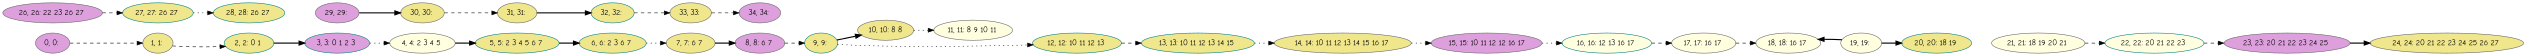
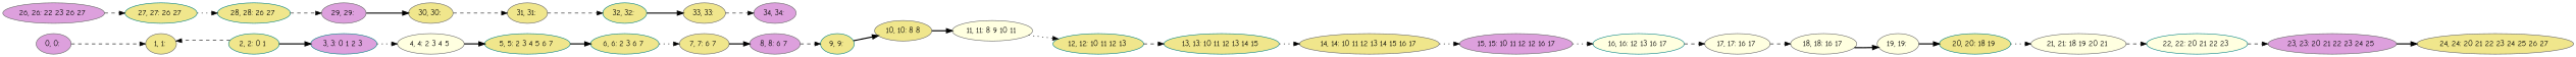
  digraph {
    fontname="Comic Neue"
    rankdir=LR
    node [color=gray40 fillcolor=khaki fontname="Comic Neue" style=filled]
    edge [fontname="Comic Neue" style=dashed]
    n1 [fillcolor=plum label="0, 0: "]
    n2 [label="1, 1: "]
    n3 [color=teal label="2, 2: 0 1 "]
    n4 [color=teal fillcolor=plum label="3, 3: 0 1 2 3 "]
    n5 [fillcolor=lightyellow label="4, 4: 2 3 4 5 "]
    n6 [color=teal label="5, 5: 2 3 4 5 6 7 "]
    n7 [color=teal label="6, 6: 2 3 6 7 "]
    n8 [label="7, 7: 6 7 "]
    n9 [fillcolor=plum label="8, 8: 6 7 "]
    n10 [color=teal label="9, 9: "]
    n11 [label="10, 10: 8 8"]
    n12 [fillcolor=lightyellow label="11, 11: 8 9 10 11 "]
    n13 [color=teal label="12, 12: 10 11 12 13 "]
    n14 [color=teal label="13, 13: 10 11 12 13 14 15 "]
    n15 [label="14, 14: 10 11 12 13 14 15 16 17 "]
    n16 [fillcolor=plum label="15, 15: 10 11 12 12 16 17"]
    n17 [color=teal fillcolor=lightyellow label="16, 16: 12 13 16 17 "]
    n18 [fillcolor=lightyellow label="17, 17: 16 17 "]
    n19 [fillcolor=lightyellow label="18, 18: 16 17 "]
    n20 [fillcolor=lightyellow label="19, 19: "]
    n21 [color=teal label="20, 20: 18 19 "]
    n22 [fillcolor=lightyellow label="21, 21: 18 19 20 21 "]
    n23 [color=teal fillcolor=lightyellow label="22, 22: 20 21 22 23 "]
    n24 [fillcolor=plum label="23, 23: 20 21 22 23 24 25 "]
    n25 [label="24, 24: 20 21 22 23 24 25 26 27 "]
    n26 [fillcolor=plum label="26, 26: 22 23 26 27 "]
    n27 [color=teal label="27, 27: 26 27 "]
    n28 [color=teal label="28, 28: 26 27 "]
    n29 [fillcolor=plum label="29, 29: "]
    n30 [label="30, 30: "]
    n31 [label="31, 31: "]
    n32 [color=teal label="32, 32: "]
    n33 [label="33, 33: "]
    n34 [fillcolor=plum label="34, 34: "]
    n1 -> n2
-   n2 -> n3
+   n3 -> n2
    n3 -> n4 [style=bold]
    n4 -> n5 [style=dotted]
    n5 -> n6 [style=bold]
    n6 -> n7 [style=bold]
    n7 -> n8 [style=dotted]
    n8 -> n9 [style=bold]
    n9 -> n10
    n10 -> n11 [style=bold]
-   n11 -> n12 [style=dotted]
-   n10 -> n13 [style=dotted]
+   n11 -> n12 [style=bold]
+   n12 -> n13 [style=dotted]
    n13 -> n14
    n14 -> n15 [style=dotted]
    n15 -> n16 [style=dotted]
    n16 -> n17 [style=dotted]
    n17 -> n18
    n18 -> n19
-   n20 -> n19 [style=bold]
+   n19 -> n20 [style=bold]
    n20 -> n21 [style=bold]
+   n21 -> n22 [style=dotted]
    n22 -> n23
    n23 -> n24
    n24 -> n25 [style=bold]
    n26 -> n27
    n27 -> n28 [style=dotted]
+   n28 -> n29
    n29 -> n30 [style=bold]
    n30 -> n31
-   n31 -> n32 [style=bold]
-   n32 -> n33
+   n31 -> n32
+   n32 -> n33 [style=bold]
    n33 -> n34
  }
